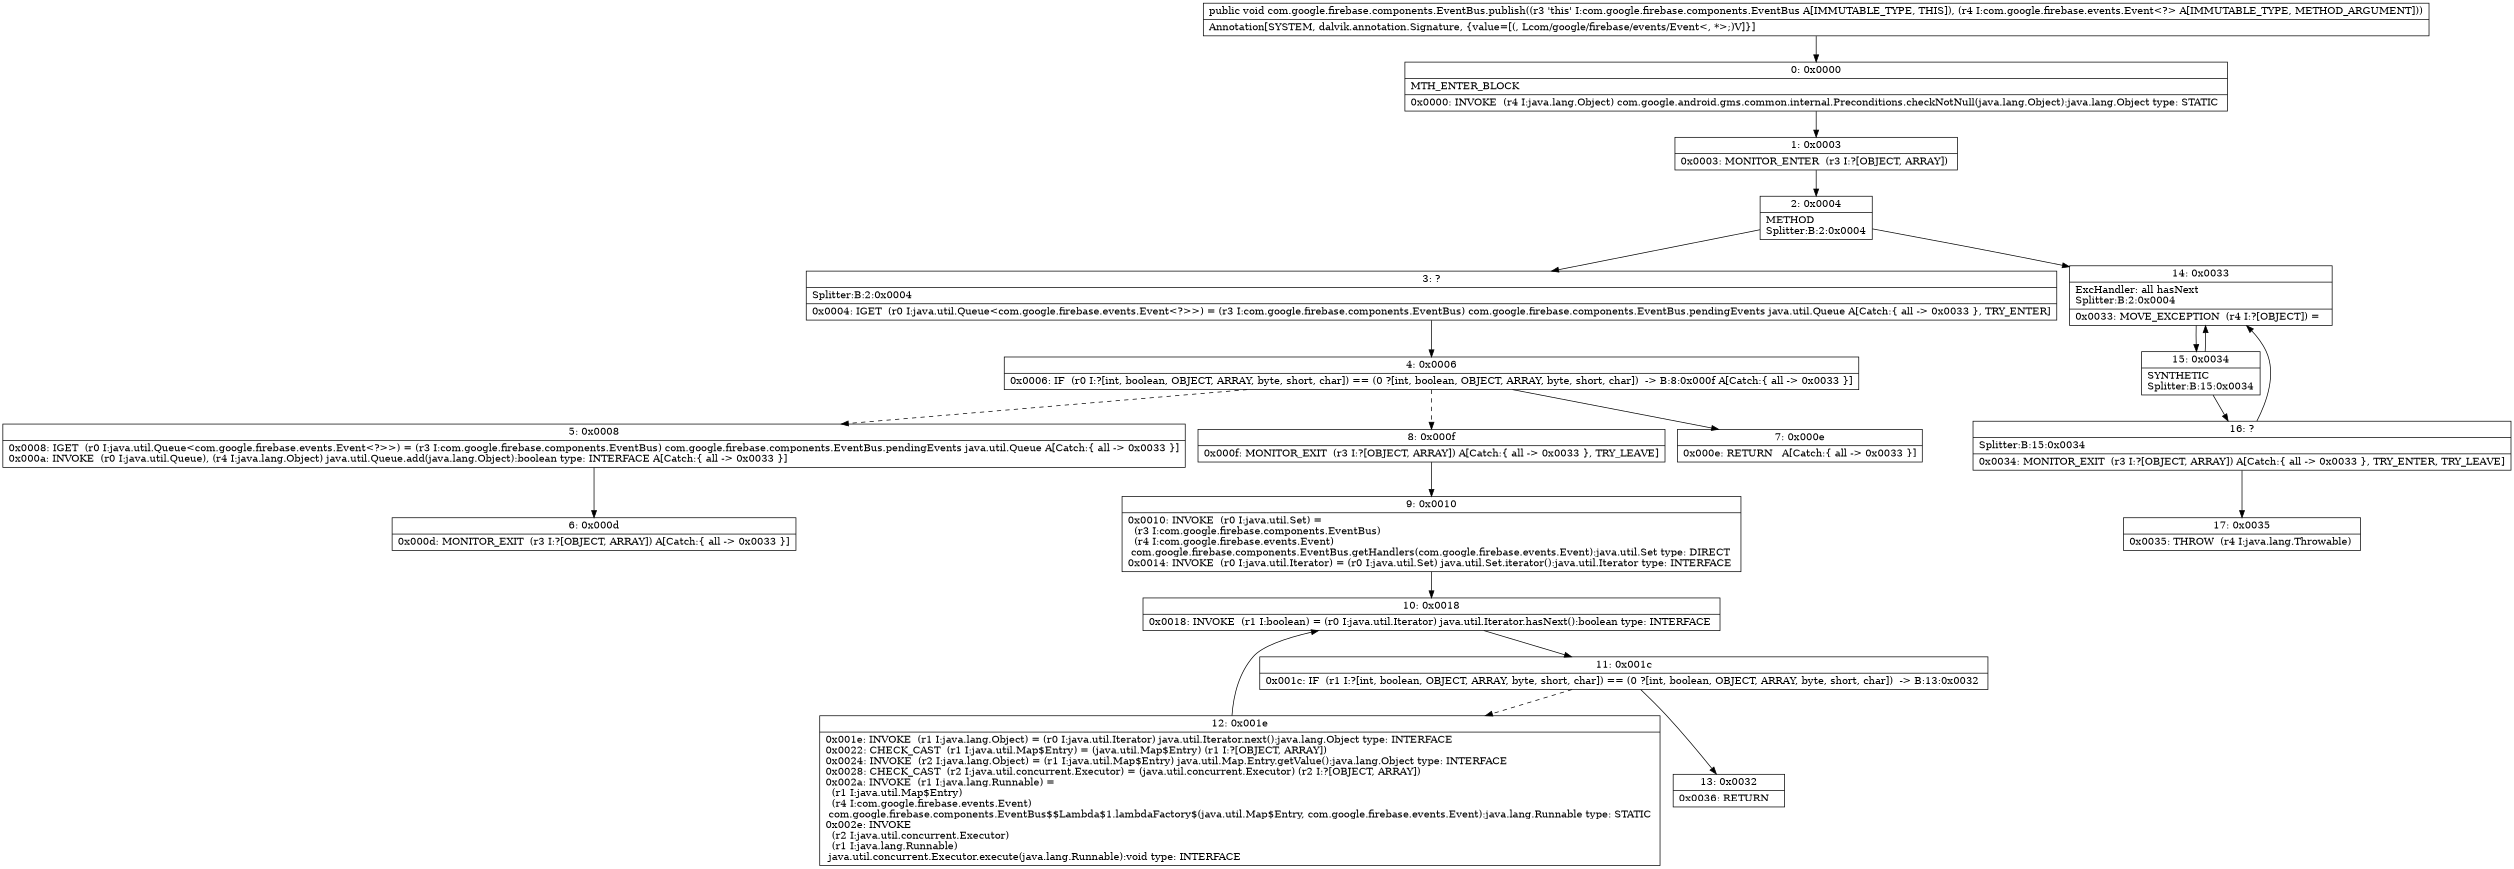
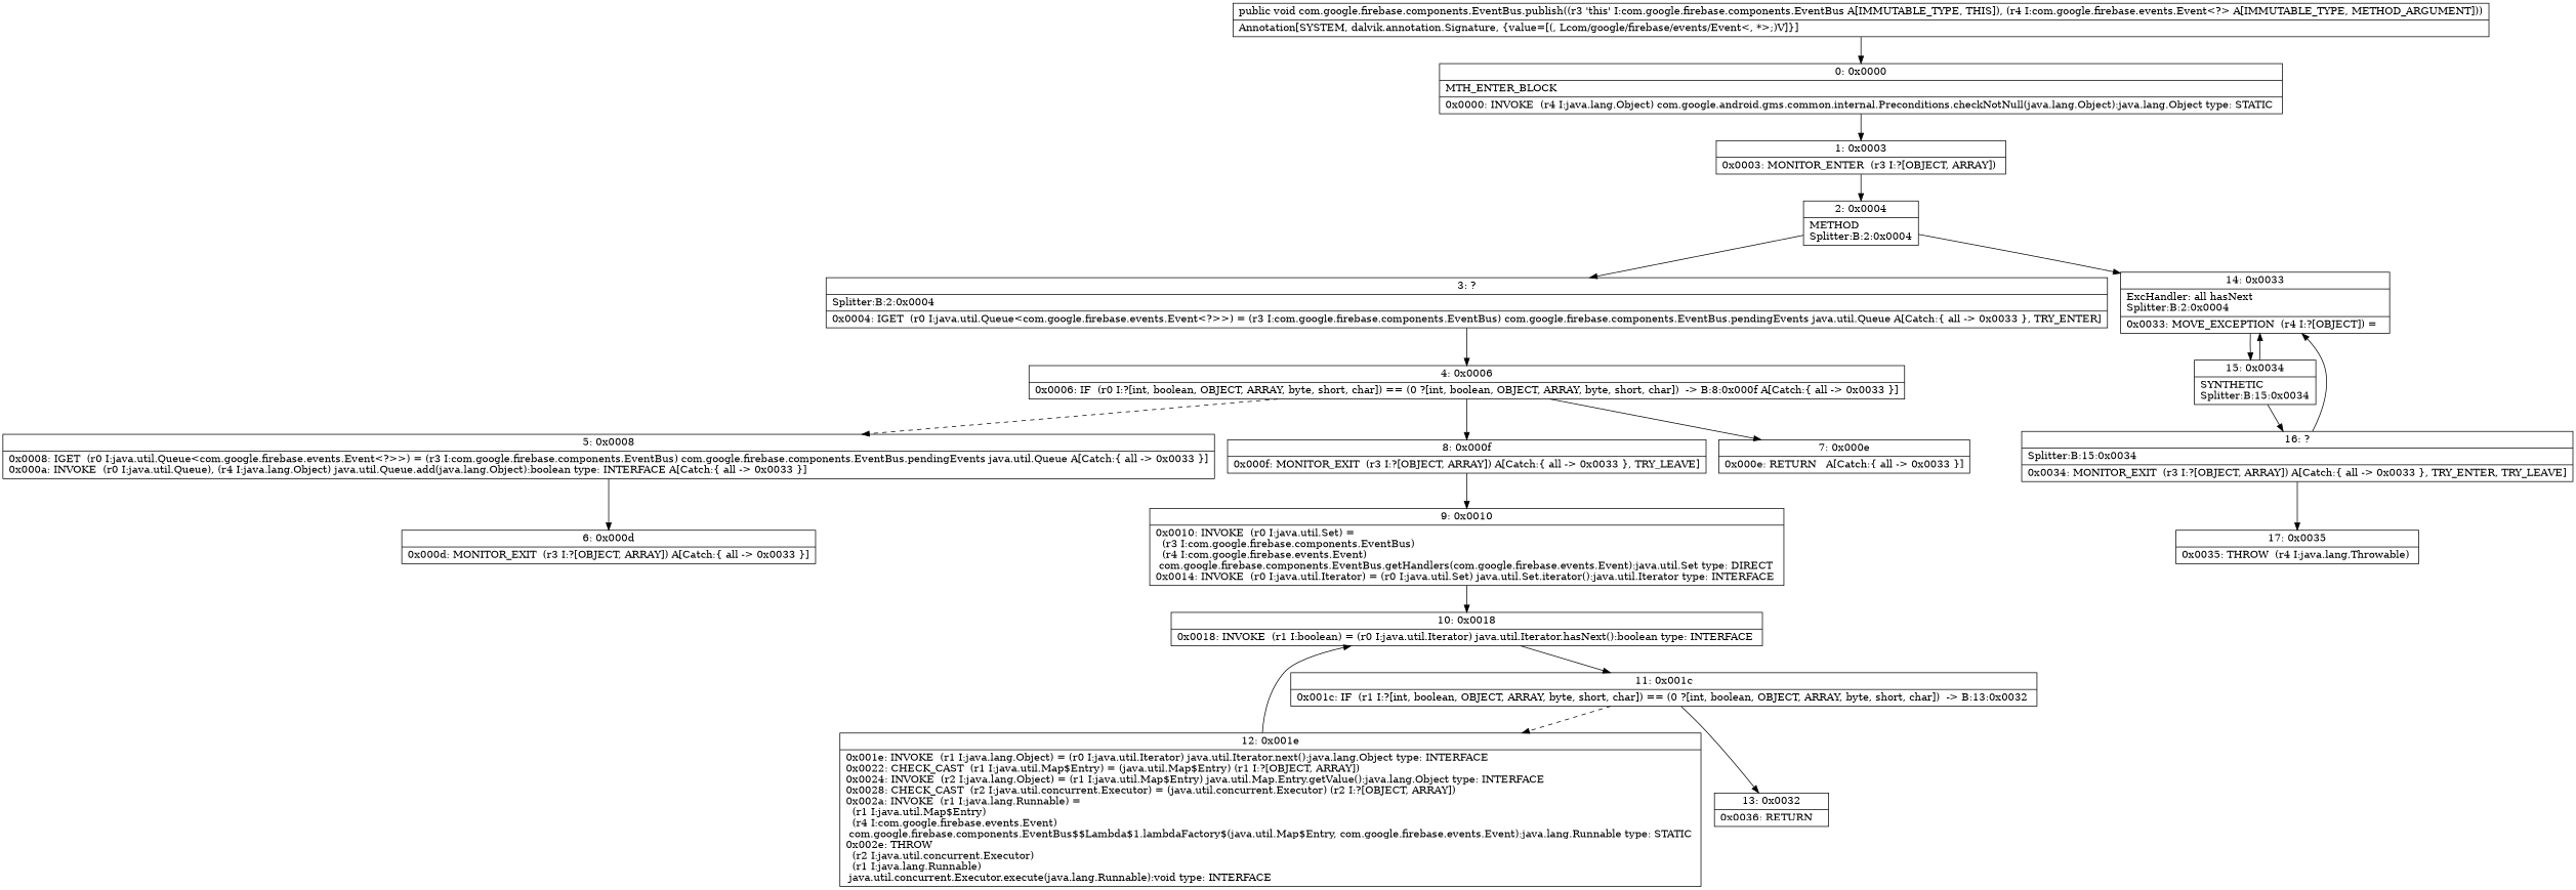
  digraph {
    node [shape=record]
    n1 [label="{0\:\ 0x0000|MTH_ENTER_BLOCK\l|0x0000: INVOKE  (r4 I:java.lang.Object) com.google.android.gms.common.internal.Preconditions.checkNotNull(java.lang.Object):java.lang.Object type: STATIC \l}"]
    n2 [label="{1\:\ 0x0003|0x0003: MONITOR_ENTER  (r3 I:?[OBJECT, ARRAY]) \l}"]
    n3 [label="{2\:\ 0x0004|METHOD\lSplitter:B:2:0x0004\l}"]
    n4 [label="{3\:\ ?|Splitter:B:2:0x0004\l|0x0004: IGET  (r0 I:java.util.Queue\<com.google.firebase.events.Event\<?\>\>) = (r3 I:com.google.firebase.components.EventBus) com.google.firebase.components.EventBus.pendingEvents java.util.Queue A[Catch:\{ all \-\> 0x0033 \}, TRY_ENTER]\l}"]
    n5 [label="{14\:\ 0x0033|ExcHandler: all hasNext\lSplitter:B:2:0x0004\l|0x0033: MOVE_EXCEPTION  (r4 I:?[OBJECT]) =  \l}"]
    n6 [label="{4\:\ 0x0006|0x0006: IF  (r0 I:?[int, boolean, OBJECT, ARRAY, byte, short, char]) == (0 ?[int, boolean, OBJECT, ARRAY, byte, short, char])  \-\> B:8:0x000f A[Catch:\{ all \-\> 0x0033 \}]\l}"]
    n7 [label="{15\:\ 0x0034|SYNTHETIC\lSplitter:B:15:0x0034\l}"]
    n8 [label="{5\:\ 0x0008|0x0008: IGET  (r0 I:java.util.Queue\<com.google.firebase.events.Event\<?\>\>) = (r3 I:com.google.firebase.components.EventBus) com.google.firebase.components.EventBus.pendingEvents java.util.Queue A[Catch:\{ all \-\> 0x0033 \}]\l0x000a: INVOKE  (r0 I:java.util.Queue), (r4 I:java.lang.Object) java.util.Queue.add(java.lang.Object):boolean type: INTERFACE A[Catch:\{ all \-\> 0x0033 \}]\l}"]
    n9 [label="{8\:\ 0x000f|0x000f: MONITOR_EXIT  (r3 I:?[OBJECT, ARRAY]) A[Catch:\{ all \-\> 0x0033 \}, TRY_LEAVE]\l}"]
    n10 [label="{7\:\ 0x000e|0x000e: RETURN   A[Catch:\{ all \-\> 0x0033 \}]\l}"]
    n11 [label="{6\:\ 0x000d|0x000d: MONITOR_EXIT  (r3 I:?[OBJECT, ARRAY]) A[Catch:\{ all \-\> 0x0033 \}]\l}"]
    n12 [label="{9\:\ 0x0010|0x0010: INVOKE  (r0 I:java.util.Set) = \l  (r3 I:com.google.firebase.components.EventBus)\l  (r4 I:com.google.firebase.events.Event)\l com.google.firebase.components.EventBus.getHandlers(com.google.firebase.events.Event):java.util.Set type: DIRECT \l0x0014: INVOKE  (r0 I:java.util.Iterator) = (r0 I:java.util.Set) java.util.Set.iterator():java.util.Iterator type: INTERFACE \l}"]
    n13 [label="{10\:\ 0x0018|0x0018: INVOKE  (r1 I:boolean) = (r0 I:java.util.Iterator) java.util.Iterator.hasNext():boolean type: INTERFACE \l}"]
    n14 [label="{11\:\ 0x001c|0x001c: IF  (r1 I:?[int, boolean, OBJECT, ARRAY, byte, short, char]) == (0 ?[int, boolean, OBJECT, ARRAY, byte, short, char])  \-\> B:13:0x0032 \l}"]
-   n15 [label="{12\:\ 0x001e|0x001e: INVOKE  (r1 I:java.lang.Object) = (r0 I:java.util.Iterator) java.util.Iterator.next():java.lang.Object type: INTERFACE \l0x0022: CHECK_CAST  (r1 I:java.util.Map$Entry) = (java.util.Map$Entry) (r1 I:?[OBJECT, ARRAY]) \l0x0024: INVOKE  (r2 I:java.lang.Object) = (r1 I:java.util.Map$Entry) java.util.Map.Entry.getValue():java.lang.Object type: INTERFACE \l0x0028: CHECK_CAST  (r2 I:java.util.concurrent.Executor) = (java.util.concurrent.Executor) (r2 I:?[OBJECT, ARRAY]) \l0x002a: INVOKE  (r1 I:java.lang.Runnable) = \l  (r1 I:java.util.Map$Entry)\l  (r4 I:com.google.firebase.events.Event)\l com.google.firebase.components.EventBus$$Lambda$1.lambdaFactory$(java.util.Map$Entry, com.google.firebase.events.Event):java.lang.Runnable type: STATIC \l0x002e: INVOKE  \l  (r2 I:java.util.concurrent.Executor)\l  (r1 I:java.lang.Runnable)\l java.util.concurrent.Executor.execute(java.lang.Runnable):void type: INTERFACE \l}"]
+   n15 [label="{12\:\ 0x001e|0x001e: INVOKE  (r1 I:java.lang.Object) = (r0 I:java.util.Iterator) java.util.Iterator.next():java.lang.Object type: INTERFACE \l0x0022: CHECK_CAST  (r1 I:java.util.Map$Entry) = (java.util.Map$Entry) (r1 I:?[OBJECT, ARRAY]) \l0x0024: INVOKE  (r2 I:java.lang.Object) = (r1 I:java.util.Map$Entry) java.util.Map.Entry.getValue():java.lang.Object type: INTERFACE \l0x0028: CHECK_CAST  (r2 I:java.util.concurrent.Executor) = (java.util.concurrent.Executor) (r2 I:?[OBJECT, ARRAY]) \l0x002a: INVOKE  (r1 I:java.lang.Runnable) = \l  (r1 I:java.util.Map$Entry)\l  (r4 I:com.google.firebase.events.Event)\l com.google.firebase.components.EventBus$$Lambda$1.lambdaFactory$(java.util.Map$Entry, com.google.firebase.events.Event):java.lang.Runnable type: STATIC \l0x002e: THROW  \l  (r2 I:java.util.concurrent.Executor)\l  (r1 I:java.lang.Runnable)\l java.util.concurrent.Executor.execute(java.lang.Runnable):void type: INTERFACE \l}"]
    n16 [label="{13\:\ 0x0032|0x0036: RETURN   \l}"]
    n17 [label="{16\:\ ?|Splitter:B:15:0x0034\l|0x0034: MONITOR_EXIT  (r3 I:?[OBJECT, ARRAY]) A[Catch:\{ all \-\> 0x0033 \}, TRY_ENTER, TRY_LEAVE]\l}"]
    n18 [label="{17\:\ 0x0035|0x0035: THROW  (r4 I:java.lang.Throwable) \l}"]
    n19 [label="{public void com.google.firebase.components.EventBus.publish((r3 'this' I:com.google.firebase.components.EventBus A[IMMUTABLE_TYPE, THIS]), (r4 I:com.google.firebase.events.Event\<?\> A[IMMUTABLE_TYPE, METHOD_ARGUMENT]))  | Annotation[SYSTEM, dalvik.annotation.Signature, \{value=[(, Lcom\/google\/firebase\/events\/Event\<, *\>;)V]\}]\l}"]
    n1 -> n2
    n2 -> n3
    n3 -> n4
    n3 -> n5
    n4 -> n6
    n5 -> n7
    n6 -> n8 [style=dashed]
-   n6 -> n9 [style=dashed]
+   n6 -> n9
    n6 -> n10
    n7 -> n5
    n7 -> n17
    n8 -> n11
    n9 -> n12
    n12 -> n13
    n13 -> n14
    n14 -> n15 [style=dashed]
    n14 -> n16
    n15 -> n13
    n17 -> n5
    n17 -> n18
    n19 -> n1
  }
